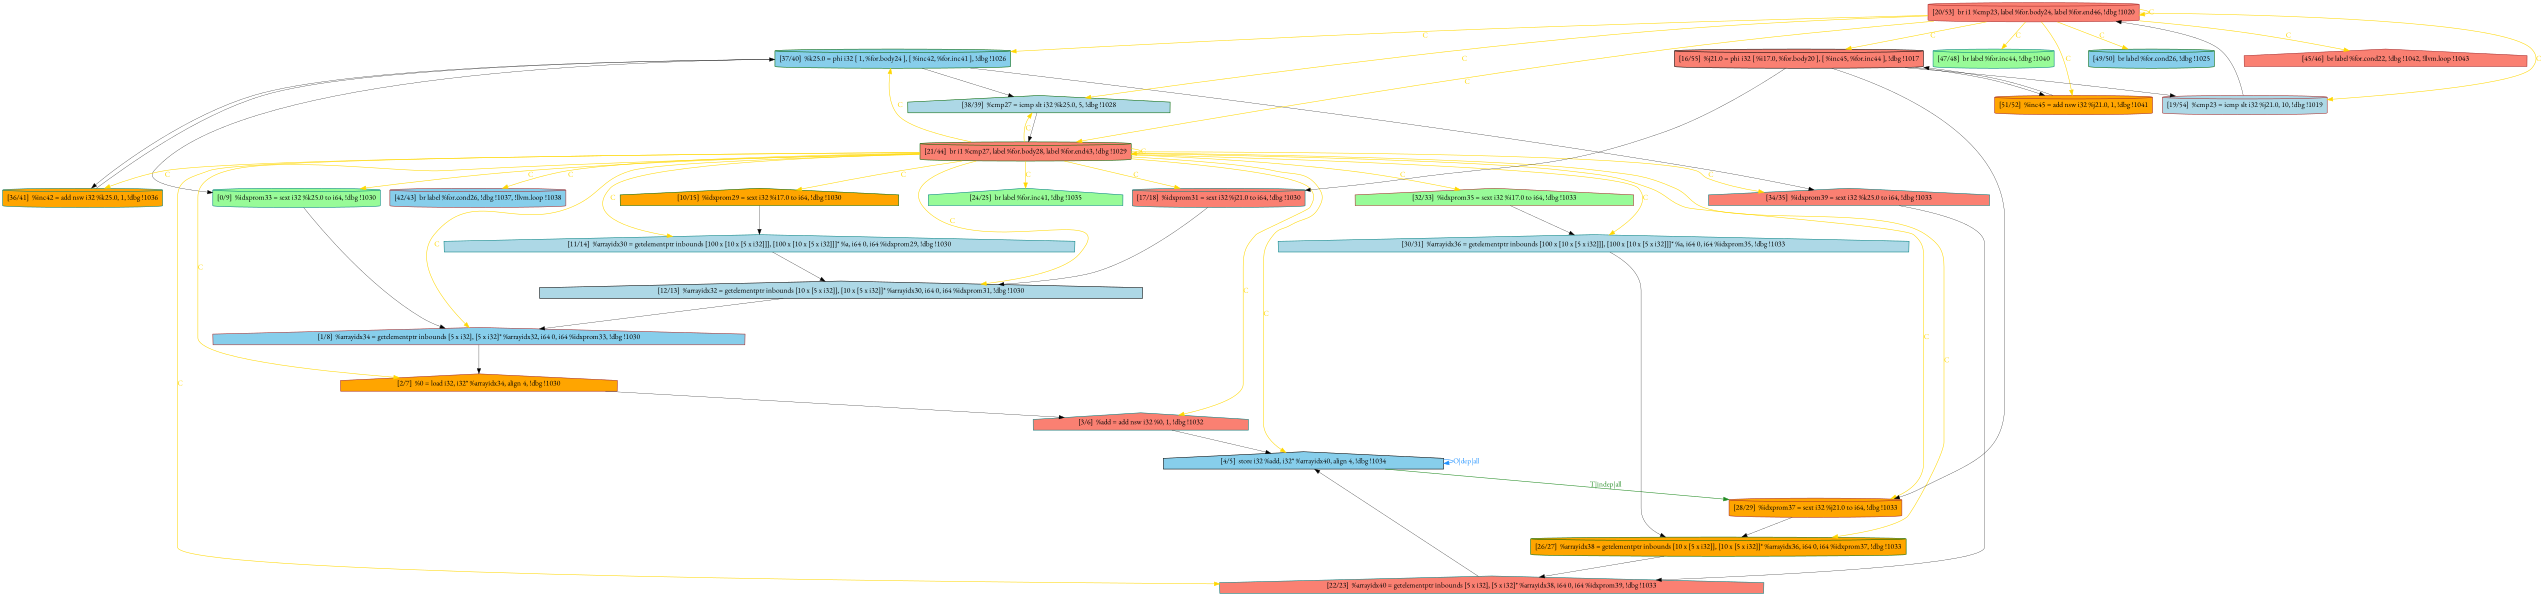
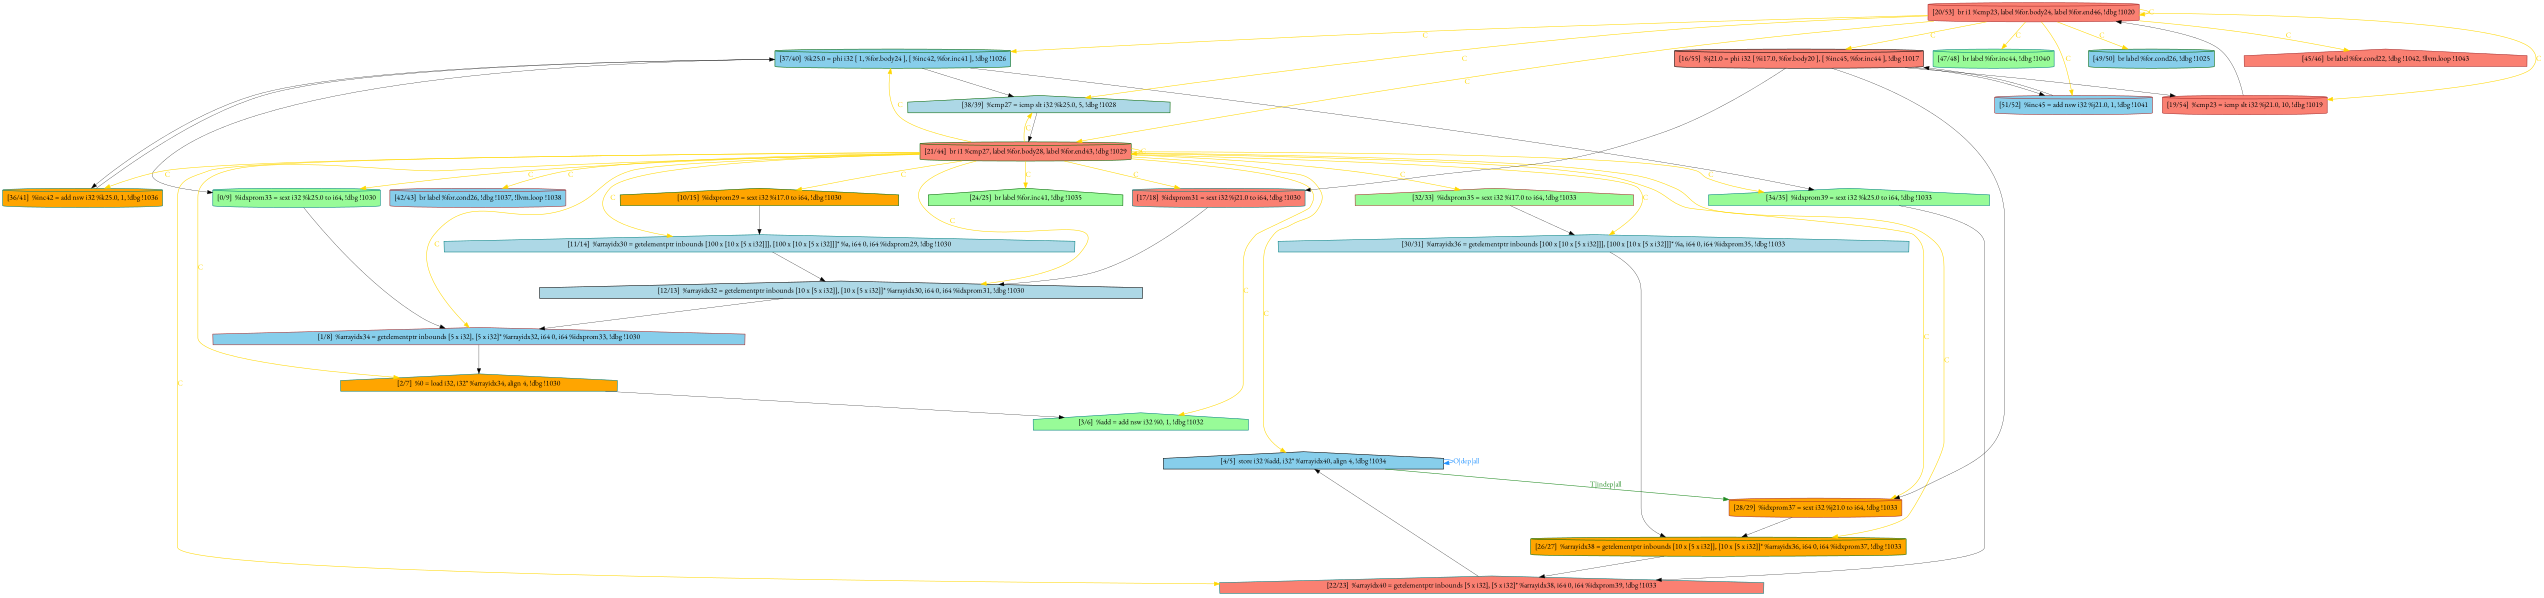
  digraph {
    fontname="EB Garamond"
    node [color=teal fillcolor=skyblue fontname="EB Garamond" shape=house style=filled]
    edge [color=gold fontcolor=gold fontname="EB Garamond" penwidth=1.0 style=solid]
    n1 [color=brown label="[1/8]  %arrayidx34 = getelementptr inbounds [5 x i32], [5 x i32]* %arrayidx32, i64 0, i64 %idxprom33, !dbg !1030"]
-   n2 [color=brown fillcolor=orange label="[2/7]  %0 = load i32, i32* %arrayidx34, align 4, !dbg !1030"]
-   n3 [fillcolor=salmon label="[3/6]  %add = add nsw i32 %0, 1, !dbg !1032"]
+   n2 [fillcolor=orange label="[2/7]  %0 = load i32, i32* %arrayidx34, align 4, !dbg !1030"]
+   n3 [fillcolor=palegreen label="[3/6]  %add = add nsw i32 %0, 1, !dbg !1032"]
    n4 [color=darkgreen label="[37/40]  %k25.0 = phi i32 [ 1, %for.body24 ], [ %inc42, %for.inc41 ], !dbg !1026" shape=cylinder]
    n5 [fillcolor=orange label="[36/41]  %inc42 = add nsw i32 %k25.0, 1, !dbg !1036" shape=cylinder]
    n6 [color=darkgreen fillcolor=lightblue label="[38/39]  %cmp27 = icmp slt i32 %k25.0, 5, !dbg !1028"]
    n7 [fillcolor=palegreen label="[0/9]  %idxprom33 = sext i32 %k25.0 to i64, !dbg !1030" shape=cylinder]
-   n8 [fillcolor=salmon label="[34/35]  %idxprom39 = sext i32 %k25.0 to i64, !dbg !1033"]
+   n8 [fillcolor=palegreen label="[34/35]  %idxprom39 = sext i32 %k25.0 to i64, !dbg !1033"]
    n9 [color=darkgreen fillcolor=salmon label="[21/44]  br i1 %cmp27, label %for.body28, label %for.end43, !dbg !1029" shape=cylinder]
    n10 [fillcolor=salmon label="[22/23]  %arrayidx40 = getelementptr inbounds [5 x i32], [5 x i32]* %arrayidx38, i64 0, i64 %idxprom39, !dbg !1033"]
    n11 [color=brown fillcolor=salmon label="[20/53]  br i1 %cmp23, label %for.body24, label %for.end46, !dbg !1020" shape=cylinder]
    n12 [color=black fillcolor=salmon label="[16/55]  %j21.0 = phi i32 [ %i17.0, %for.body20 ], [ %inc45, %for.inc44 ], !dbg !1017" shape=cylinder]
    n13 [fillcolor=palegreen label="[47/48]  br label %for.inc44, !dbg !1040" shape=cylinder]
-   n14 [color=brown fillcolor=orange label="[51/52]  %inc45 = add nsw i32 %j21.0, 1, !dbg !1041" shape=cylinder]
+   n14 [color=brown label="[51/52]  %inc45 = add nsw i32 %j21.0, 1, !dbg !1041" shape=cylinder]
    n15 [color=darkgreen label="[49/50]  br label %for.cond26, !dbg !1025" shape=cylinder]
-   n16 [color=brown fillcolor=lightblue label="[19/54]  %cmp23 = icmp slt i32 %j21.0, 10, !dbg !1019" shape=cylinder]
+   n16 [color=brown fillcolor=salmon label="[19/54]  %cmp23 = icmp slt i32 %j21.0, 10, !dbg !1019" shape=cylinder]
    n17 [color=brown fillcolor=salmon label="[45/46]  br label %for.cond22, !dbg !1042, !llvm.loop !1043"]
    n18 [fillcolor=salmon label="[17/18]  %idxprom31 = sext i32 %j21.0 to i64, !dbg !1030" shape=cylinder]
    n19 [color=brown fillcolor=orange label="[28/29]  %idxprom37 = sext i32 %j21.0 to i64, !dbg !1033" shape=cylinder]
    n20 [color=brown label="[42/43]  br label %for.cond26, !dbg !1037, !llvm.loop !1038" shape=cylinder]
    n21 [color=black label="[4/5]  store i32 %add, i32* %arrayidx40, align 4, !dbg !1034"]
    n22 [color=black fillcolor=lightblue label="[12/13]  %arrayidx32 = getelementptr inbounds [10 x [5 x i32]], [10 x [5 x i32]]* %arrayidx30, i64 0, i64 %idxprom31, !dbg !1030"]
    n23 [fillcolor=lightblue label="[11/14]  %arrayidx30 = getelementptr inbounds [100 x [10 x [5 x i32]]], [100 x [10 x [5 x i32]]]* %a, i64 0, i64 %idxprom29, !dbg !1030"]
    n24 [color=darkgreen fillcolor=orange label="[26/27]  %arrayidx38 = getelementptr inbounds [10 x [5 x i32]], [10 x [5 x i32]]* %arrayidx36, i64 0, i64 %idxprom37, !dbg !1033" shape=cylinder]
    n25 [color=darkgreen fillcolor=orange label="[10/15]  %idxprom29 = sext i32 %i17.0 to i64, !dbg !1030"]
-   n26 [fillcolor=palegreen label="[24/25]  br label %for.inc41, !dbg !1035"]
+   n26 [color=darkgreen fillcolor=palegreen label="[24/25]  br label %for.inc41, !dbg !1035"]
    n27 [fillcolor=lightblue label="[30/31]  %arrayidx36 = getelementptr inbounds [100 x [10 x [5 x i32]]], [100 x [10 x [5 x i32]]]* %a, i64 0, i64 %idxprom35, !dbg !1033"]
    n28 [color=brown fillcolor=palegreen label="[32/33]  %idxprom35 = sext i32 %i17.0 to i64, !dbg !1033"]
    n1 -> n2 [color=black fontcolor=black penwidth=0.5]
    n2 -> n3 [color=black fontcolor=black penwidth=0.5]
-   n3 -> n21 [color=black fontcolor=black penwidth=0.5]
    n4 -> n5 [color=black fontcolor=black penwidth=0.5]
    n4 -> n6 [color=black fontcolor=black penwidth=0.5]
    n4 -> n7 [color=black fontcolor=black penwidth=0.5]
    n4 -> n8 [color=black fontcolor=black penwidth=0.5]
    n5 -> n4 [color=black fontcolor=black penwidth=0.5]
    n6 -> n9 [color=black fontcolor=black penwidth=0.5]
    n7 -> n1 [color=black fontcolor=black penwidth=0.5]
    n8 -> n10 [color=black fontcolor=black penwidth=0.5]
    n9 -> n1 [label=C]
    n9 -> n2 [label=C]
    n9 -> n3 [label=C]
    n9 -> n4 [label=C]
    n9 -> n5 [label=C]
    n9 -> n6 [label=C]
    n9 -> n7 [label=C]
    n9 -> n8 [label=C]
    n9 -> n9 [label=C]
    n9 -> n10 [label=C]
    n9 -> n18 [label=C]
    n9 -> n19 [label=C]
    n9 -> n20 [label=C]
    n9 -> n21 [label=C]
    n9 -> n22 [label=C]
    n9 -> n23 [label=C]
    n9 -> n24 [label=C]
    n9 -> n25 [label=C]
    n9 -> n26 [label=C]
    n9 -> n27 [label=C]
    n9 -> n28 [label=C]
    n10 -> n21 [color=black fontcolor=black penwidth=0.5]
    n11 -> n4 [label=C]
    n11 -> n6 [label=C]
    n11 -> n9 [label=C]
    n11 -> n11 [label=C]
    n11 -> n12 [label=C]
    n11 -> n13 [label=C]
    n11 -> n14 [label=C]
    n11 -> n15 [label=C]
    n11 -> n16 [label=C]
    n11 -> n17 [label=C]
    n12 -> n14 [color=black fontcolor=black penwidth=0.5]
    n12 -> n16 [color=black fontcolor=black penwidth=0.5]
    n12 -> n18 [color=black fontcolor=black penwidth=0.5]
    n12 -> n19 [color=black fontcolor=black penwidth=0.5]
    n14 -> n12 [color=black fontcolor=black penwidth=0.5]
    n16 -> n11 [color=black fontcolor=black penwidth=0.5]
    n18 -> n22 [color=black fontcolor=black penwidth=0.5]
    n19 -> n24 [color=black fontcolor=black penwidth=0.5]
    n21 -> n19 [color=forestgreen fontcolor=forestgreen label="T|indep|all"]
    n21 -> n21 [color=dodgerblue fontcolor=dodgerblue label="O|dep|all"]
    n22 -> n1 [color=black fontcolor=black penwidth=0.5]
    n23 -> n22 [color=black fontcolor=black penwidth=0.5]
    n24 -> n10 [color=black fontcolor=black penwidth=0.5]
    n25 -> n23 [color=black fontcolor=black penwidth=0.5]
    n27 -> n24 [color=black fontcolor=black penwidth=0.5]
    n28 -> n27 [color=black fontcolor=black penwidth=0.5]
  }
